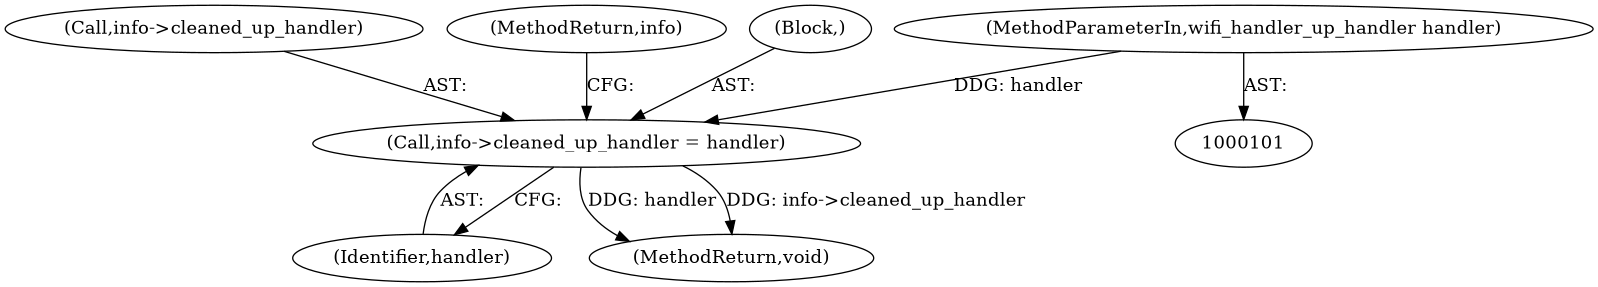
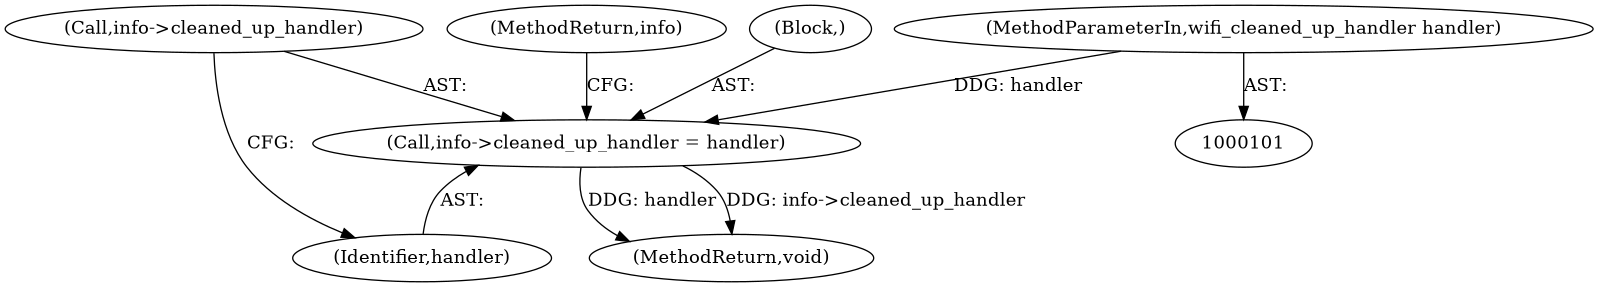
  digraph {
    n1 [label="(Call,info->cleaned_up_handler = handler)"]
    n2 [label="(MethodReturn,void)"]
    n3 [label="(Identifier,handler)"]
    n4 [label="(Block,)"]
-   n5 [label="(MethodParameterIn,wifi_handler_up_handler handler)"]
+   n5 [label="(MethodParameterIn,wifi_cleaned_up_handler handler)"]
    1000101
    n7 [label="(MethodReturn,info)"]
    n8 [label="(Call,info->cleaned_up_handler)"]
    n1 -> n2 [label="DDG: handler"]
    n1 -> n2 [label="DDG: info->cleaned_up_handler"]
-   n1 -> n3 [label="CFG: "]
+   n8 -> n3 [label="CFG: "]
    n3 -> n1 [label="AST: "]
    n4 -> n1 [label="AST: "]
    n5 -> n1 [label="DDG: handler"]
    n5 -> 1000101 [label="AST: "]
    n7 -> n1 [label="CFG: "]
    n8 -> n1 [label="AST: "]
  }
